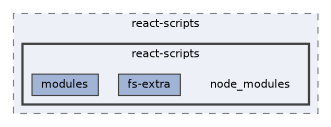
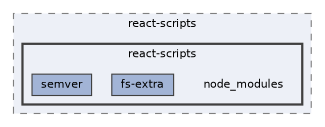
  digraph {
    compound=true
    node [fontname=Helvetica fontsize=10 shape=box color=grey25 fillcolor="#a2b4d6" style=filled]
    n1 [height=0.2 label=node_modules shape=plaintext width=0.4 color="" fillcolor="" style=""]
    n2 [height=0.2 label="fs-extra" width=0.4]
-   n3 [height=0.2 label=modules width=0.4]
+   n3 [height=0.2 label=semver width=0.4]
    subgraph cluster_1 {
      bgcolor="#edf0f7"
      fontname=Helvetica
      fontsize=10
      label="react-scripts"
      pencolor=grey50
      style="filled,dashed"
      subgraph cluster_2 {
        bgcolor="#edf0f7"
        fontname=Helvetica
        fontsize=10
        pencolor=grey25
        style="filled,bold"
        n1
        n2
        n3
      }
    }
  }
